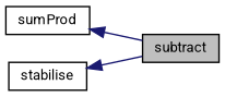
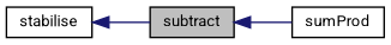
  digraph {
    fontname=Roboto
    rankdir=LR
    node [color=black fontname=Roboto fontsize=10 shape=record]
    edge [color=midnightblue dir=back fontname=Roboto fontsize=10 labelfontname=FreeSans labelfontsize=10 style=solid]
    n1 [fillcolor=grey75 fontcolor=black height=0.2 label=subtract style=filled width=0.4]
    n2 [height=0.2 label=sumProd width=0.4]
    n3 [height=0.2 label=stabilise width=0.4]
-   n2 -> n1
+   n1 -> n2
    n3 -> n1
  }
